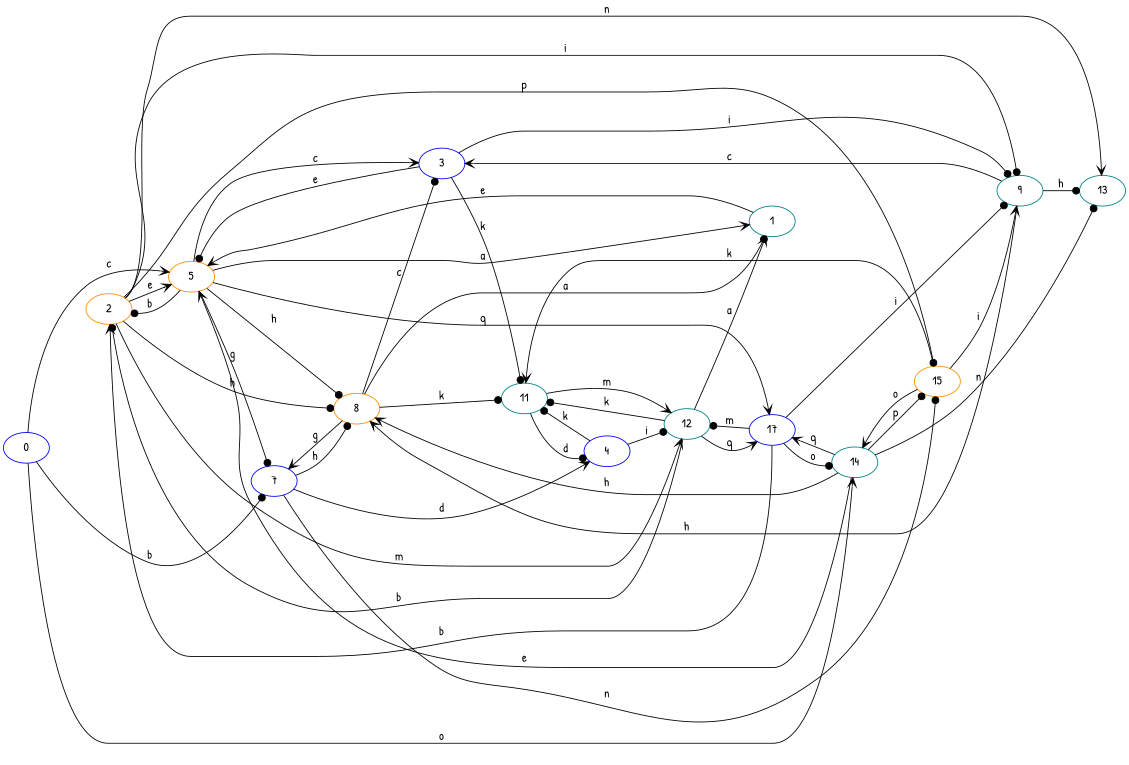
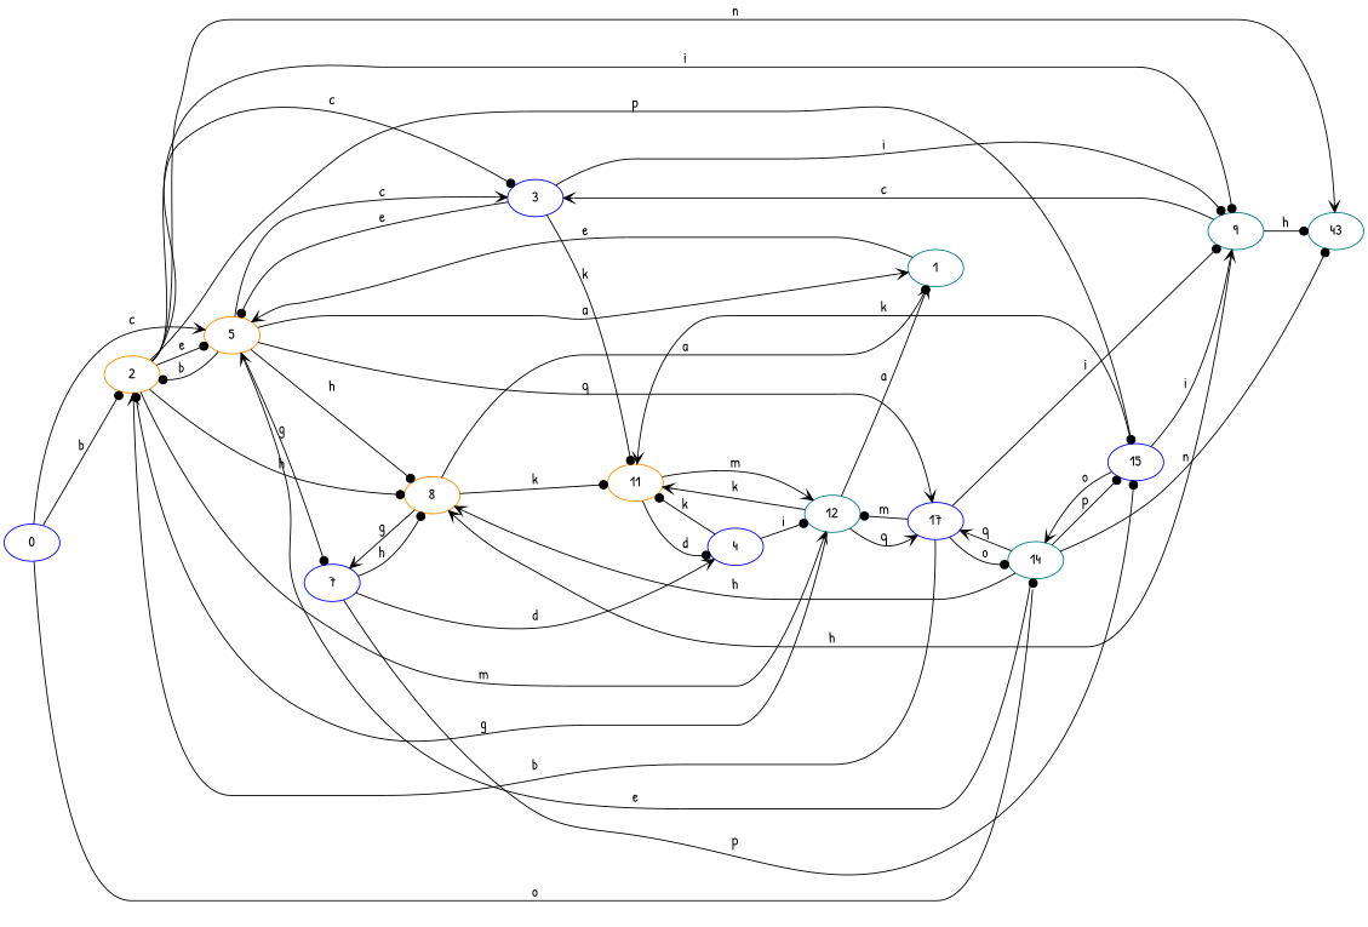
  strict digraph {
    fontname="Patrick Hand"
    rankdir=LR
    node [color=blue fontname="Patrick Hand"]
    edge [arrowhead=dot fontname="Patrick Hand"]
    2 [color=darkorange]
    0
    14 [color=teal]
    5 [color=darkorange]
    3
    8 [color=darkorange]
    9 [color=teal]
    12 [color=teal]
-   13 [color=teal]
-   15 [color=darkorange]
-   11 [color=teal]
+   13 [color=teal label=43]
+   15
+   11 [color=darkorange]
    17
    1 [color=teal]
    7
    4
-   2 -> 5 [arrowhead=vee label=e]
-   8 -> 3 [label=c]
+   2 -> 5 [label=e]
+   2 -> 3 [label=c]
    2 -> 8 [label=h]
    2 -> 9 [label=i]
    2 -> 12 [arrowhead=vee label=m]
    2 -> 13 [arrowhead=vee label=n]
    2 -> 15 [label=p]
-   0 -> 7 [label=b]
-   0 -> 14 [arrowhead=vee label=o]
+   0 -> 2 [label=b]
+   0 -> 14 [label=o]
    0 -> 5 [arrowhead=vee label=c]
    14 -> 5 [arrowhead=vee label=e]
    14 -> 8 [arrowhead=vee label=h]
    14 -> 13 [label=n]
    14 -> 15 [label=p]
    14 -> 17 [arrowhead=vee label=q]
    5 -> 2 [label=b]
    5 -> 3 [arrowhead=vee label=c]
    5 -> 8 [label=h]
    5 -> 17 [arrowhead=vee label=q]
    5 -> 1 [arrowhead=vee label=a]
    5 -> 7 [label=g]
    3 -> 5 [label=e]
    3 -> 9 [label=i]
    3 -> 11 [label=k]
    8 -> 11 [label=k]
    8 -> 1 [label=a]
    8 -> 7 [arrowhead=vee label=g]
    9 -> 3 [arrowhead=vee label=c]
    9 -> 8 [arrowhead=vee label=h]
    9 -> 13 [label=h]
-   12 -> 2 [label=b]
-   12 -> 11 [label=k]
+   12 -> 2 [label=g]
+   12 -> 11 [arrowhead=vee label=k]
    12 -> 17 [arrowhead=vee label=q]
    12 -> 1 [arrowhead=vee label=a]
    15 -> 14 [arrowhead=vee label=o]
    15 -> 9 [arrowhead=vee label=i]
    15 -> 11 [arrowhead=vee label=k]
    11 -> 12 [arrowhead=vee label=m]
    11 -> 4 [label=d]
    17 -> 2 [arrowhead=vee label=b]
    17 -> 14 [label=o]
    17 -> 9 [label=i]
    17 -> 12 [label=m]
    1 -> 5 [arrowhead=vee label=e]
    7 -> 8 [label=h]
-   7 -> 15 [label=n]
+   7 -> 15 [label=p]
    7 -> 4 [arrowhead=vee label=d]
    4 -> 12 [label=i]
    4 -> 11 [label=k]
  }
